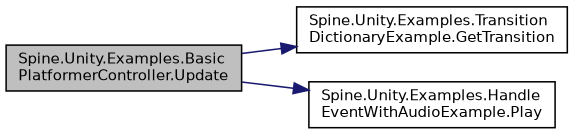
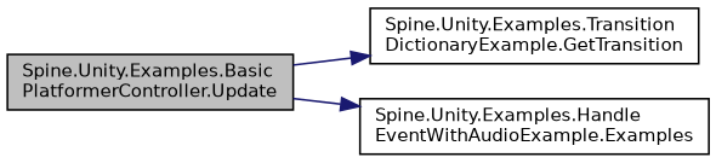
  digraph {
    rankdir=LR
    node [color=black fillcolor=white fontname=Helvetica fontsize=10 shape=record style=filled]
    edge [color=midnightblue fontname=Helvetica fontsize=10 labelfontname=Helvetica labelfontsize=10 style=solid]
    n1 [fillcolor=grey75 fontcolor=black height=0.2 label="Spine.Unity.Examples.Basic\lPlatformerController.Update" width=0.4]
    n2 [height=0.2 label="Spine.Unity.Examples.Transition\lDictionaryExample.GetTransition" width=0.4]
-   n3 [height=0.2 label="Spine.Unity.Examples.Handle\lEventWithAudioExample.Play" width=0.4]
+   n3 [height=0.2 label="Spine.Unity.Examples.Handle\lEventWithAudioExample.Examples" width=0.4]
    n1 -> n2
    n1 -> n3
  }
